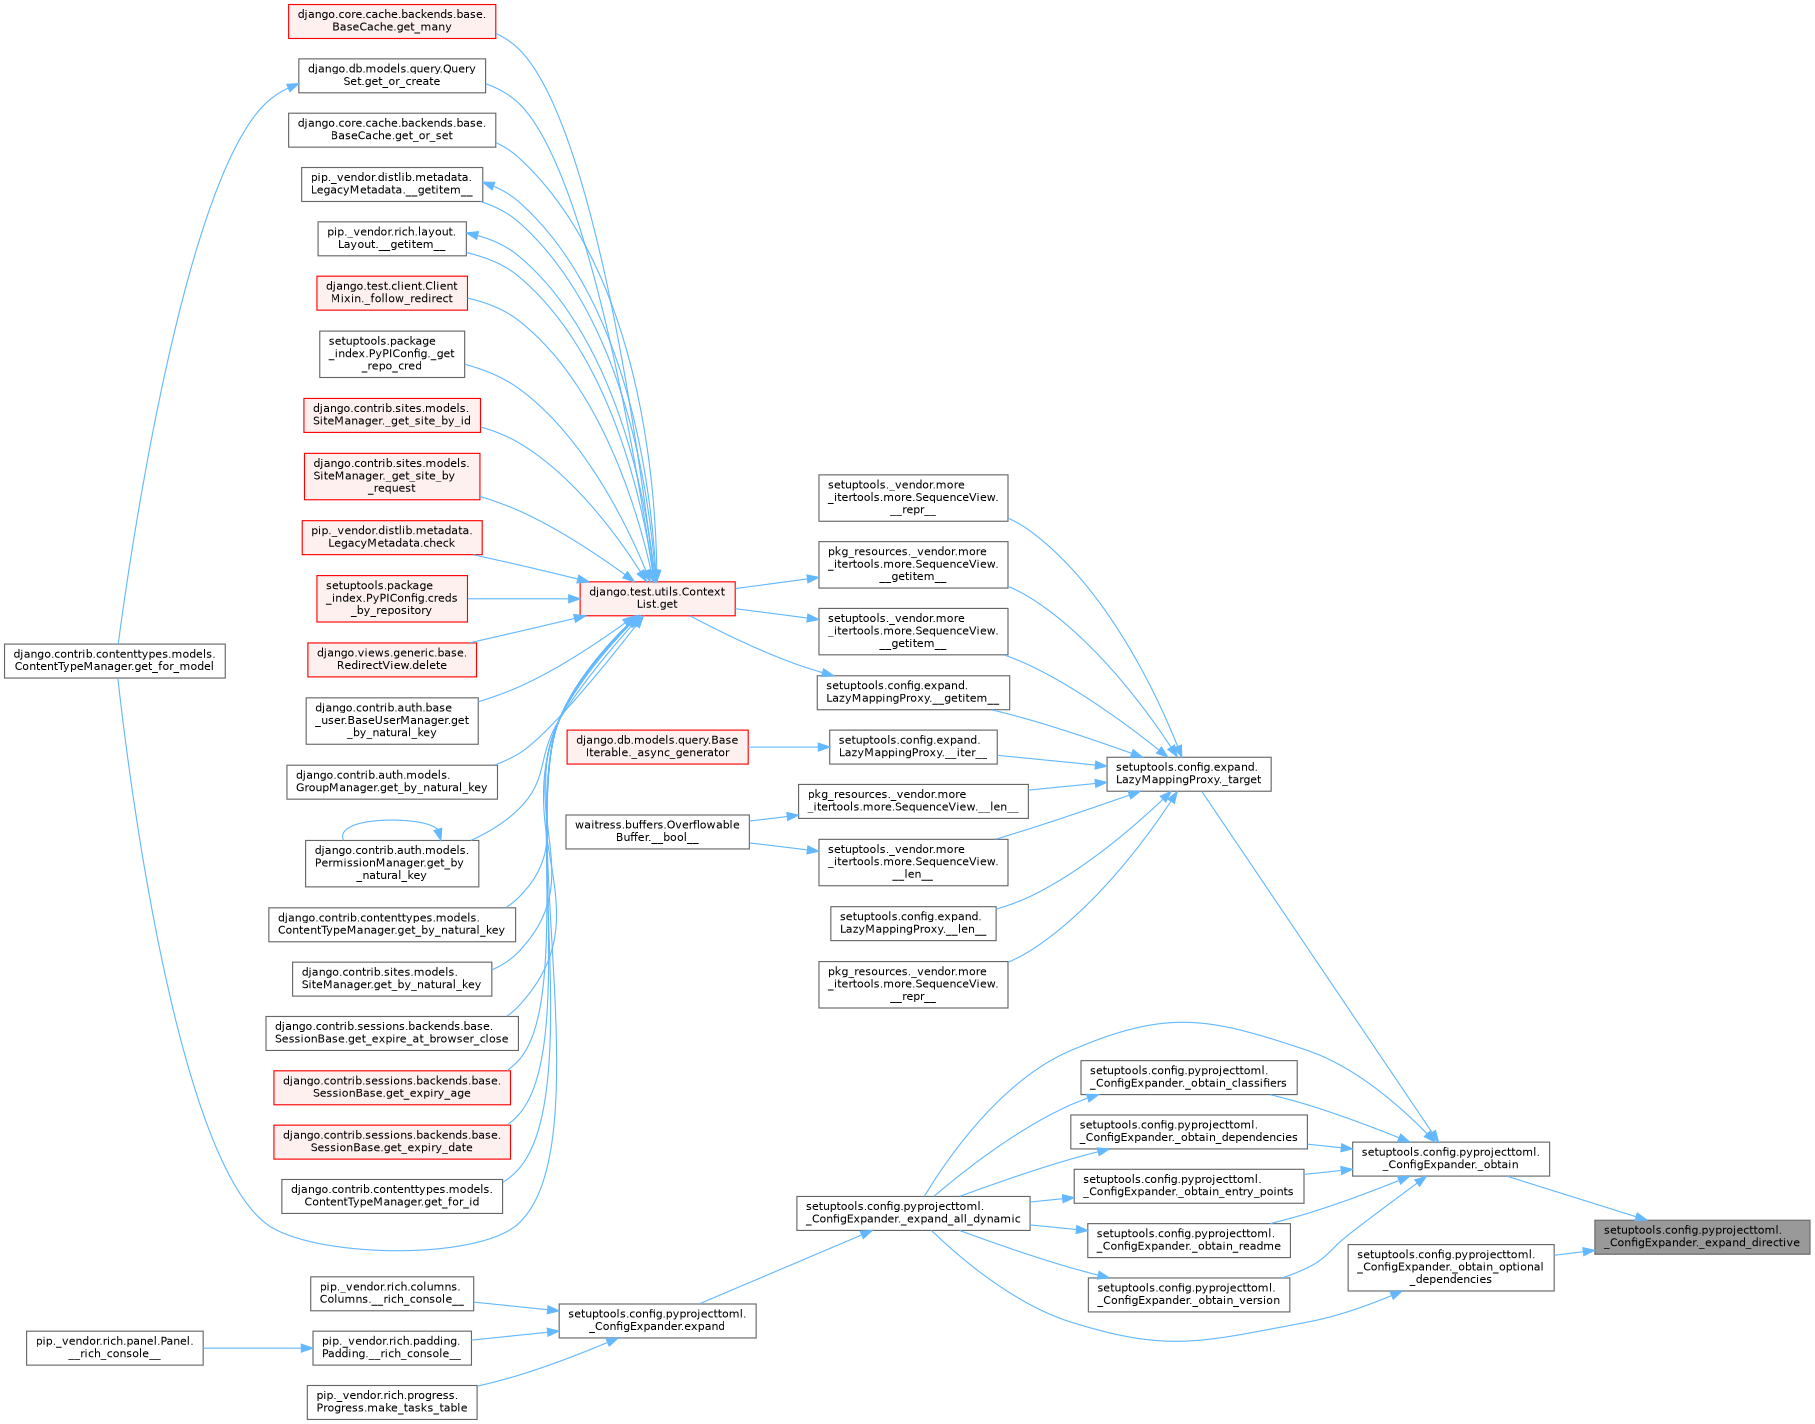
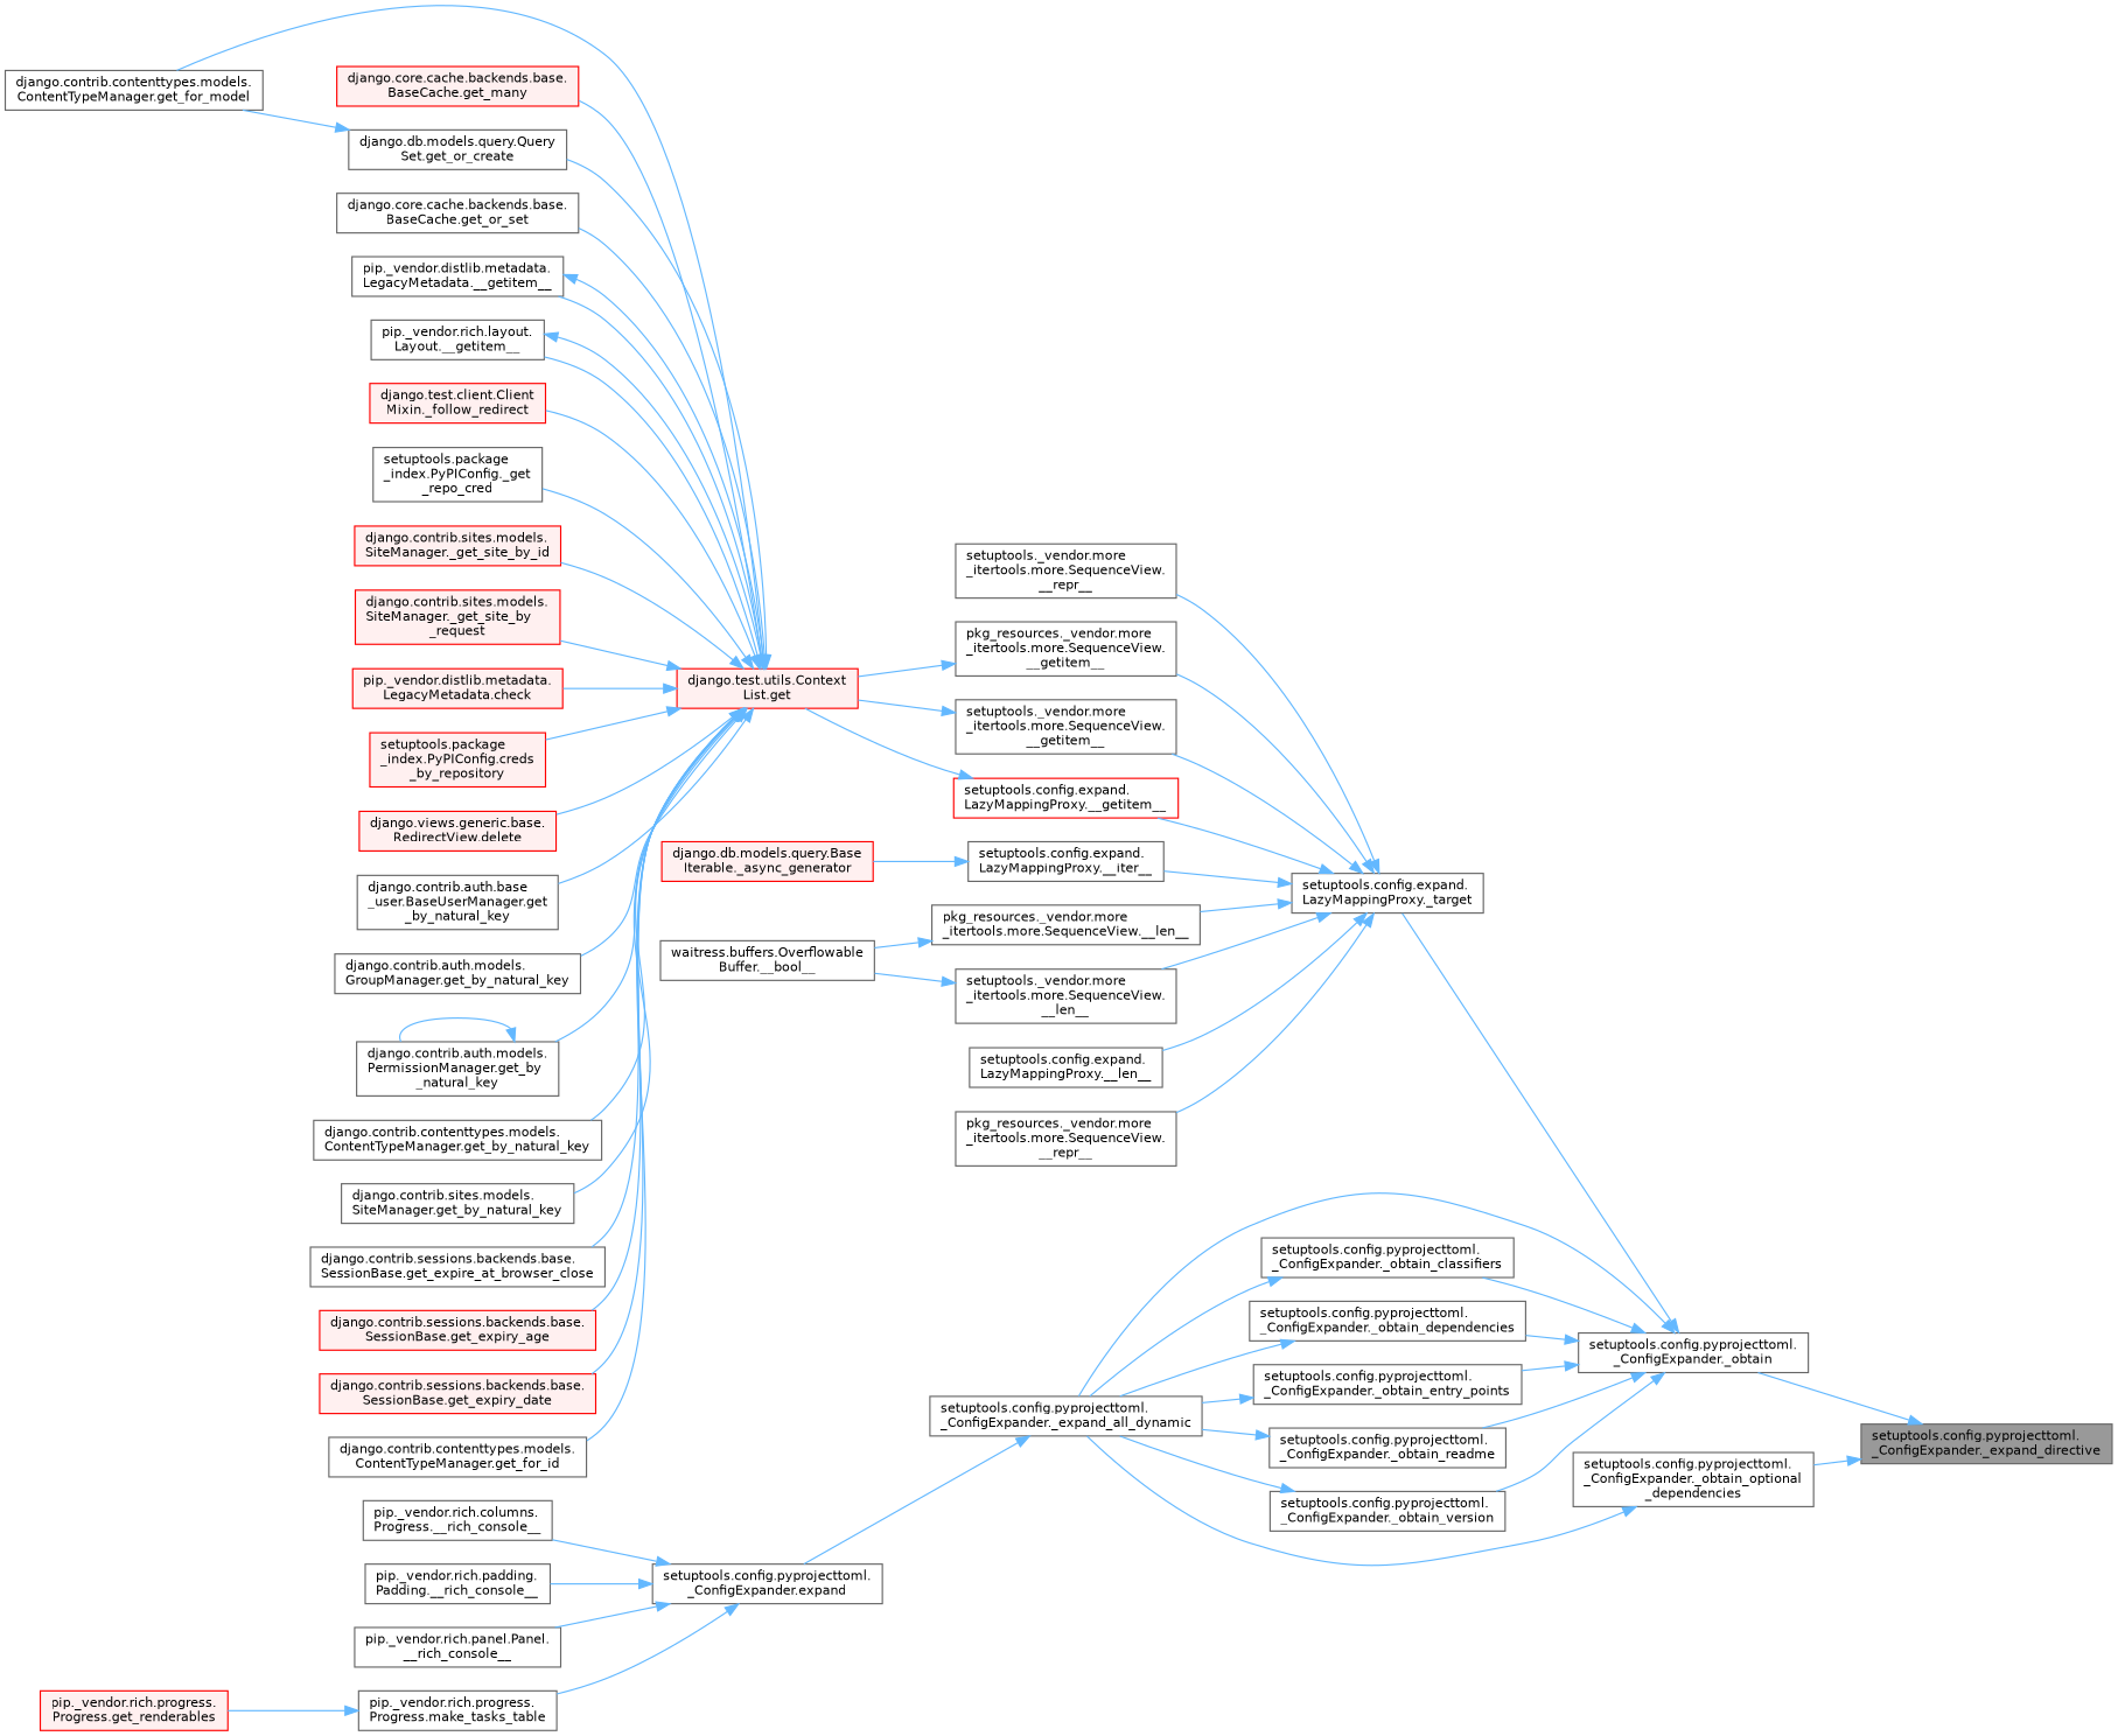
  digraph {
    rankdir=RL
    node [color=grey40 fillcolor=white fontname=Helvetica fontsize=10 shape=box style=filled]
    edge [color=steelblue1 dir=back fontname=Helvetica fontsize=10 labelfontname=Helvetica labelfontsize=10 style=solid]
    n1 [color=gray40 fillcolor=grey60 fontcolor=black height=0.2 label="setuptools.config.pyprojecttoml.\l_ConfigExpander._expand_directive" width=0.4]
    n2 [height=0.2 label="setuptools.config.pyprojecttoml.\l_ConfigExpander._obtain" width=0.4]
    n3 [height=0.2 label="setuptools.config.pyprojecttoml.\l_ConfigExpander._obtain_optional\l_dependencies" width=0.4]
    n4 [height=0.2 label="setuptools.config.pyprojecttoml.\l_ConfigExpander._expand_all_dynamic" width=0.4]
    n5 [height=0.2 label="setuptools.config.pyprojecttoml.\l_ConfigExpander._obtain_classifiers" width=0.4]
    n6 [height=0.2 label="setuptools.config.pyprojecttoml.\l_ConfigExpander._obtain_dependencies" width=0.4]
    n7 [height=0.2 label="setuptools.config.pyprojecttoml.\l_ConfigExpander._obtain_entry_points" width=0.4]
    n8 [height=0.2 label="setuptools.config.pyprojecttoml.\l_ConfigExpander._obtain_readme" width=0.4]
    n9 [height=0.2 label="setuptools.config.pyprojecttoml.\l_ConfigExpander._obtain_version" width=0.4]
    n10 [height=0.2 label="setuptools.config.expand.\lLazyMappingProxy._target" width=0.4]
    n11 [height=0.2 label="setuptools.config.pyprojecttoml.\l_ConfigExpander.expand" width=0.4]
    n12 [height=0.2 label="pkg_resources._vendor.more\l_itertools.more.SequenceView.\l__getitem__" width=0.4]
    n13 [height=0.2 label="setuptools._vendor.more\l_itertools.more.SequenceView.\l__getitem__" width=0.4]
-   n14 [height=0.2 label="setuptools.config.expand.\lLazyMappingProxy.__getitem__" width=0.4]
+   n14 [color=red height=0.2 label="setuptools.config.expand.\lLazyMappingProxy.__getitem__" width=0.4]
    n15 [height=0.2 label="setuptools.config.expand.\lLazyMappingProxy.__iter__" width=0.4]
    n16 [height=0.2 label="pkg_resources._vendor.more\l_itertools.more.SequenceView.__len__" width=0.4]
    n17 [height=0.2 label="setuptools._vendor.more\l_itertools.more.SequenceView.\l__len__" width=0.4]
    n18 [height=0.2 label="setuptools.config.expand.\lLazyMappingProxy.__len__" width=0.4]
    n19 [height=0.2 label="pkg_resources._vendor.more\l_itertools.more.SequenceView.\l__repr__" width=0.4]
    n20 [height=0.2 label="setuptools._vendor.more\l_itertools.more.SequenceView.\l__repr__" width=0.4]
-   n21 [height=0.2 label="pip._vendor.rich.columns.\lColumns.__rich_console__" width=0.4]
+   n21 [height=0.2 label="pip._vendor.rich.columns.\lProgress.__rich_console__" width=0.4]
    n22 [height=0.2 label="pip._vendor.rich.padding.\lPadding.__rich_console__" width=0.4]
    n23 [height=0.2 label="pip._vendor.rich.panel.Panel.\l__rich_console__" width=0.4]
    n24 [height=0.2 label="pip._vendor.rich.progress.\lProgress.make_tasks_table" width=0.4]
+   n25 [color=red fillcolor="#FFF0F0" height=0.2 label="pip._vendor.rich.progress.\lProgress.get_renderables" width=0.4]
    n26 [color=red fillcolor="#FFF0F0" height=0.2 label="django.test.utils.Context\lList.get" width=0.4]
    n27 [color=red fillcolor="#FFF0F0" height=0.2 label="django.db.models.query.Base\lIterable._async_generator" width=0.4]
    n28 [height=0.2 label="waitress.buffers.Overflowable\lBuffer.__bool__" width=0.4]
    n29 [height=0.2 label="pip._vendor.distlib.metadata.\lLegacyMetadata.__getitem__" width=0.4]
    n30 [height=0.2 label="pip._vendor.rich.layout.\lLayout.__getitem__" width=0.4]
    n31 [color=red fillcolor="#FFF0F0" height=0.2 label="django.test.client.Client\lMixin._follow_redirect" width=0.4]
    n32 [height=0.2 label="setuptools.package\l_index.PyPIConfig._get\l_repo_cred" width=0.4]
    n33 [color=red fillcolor="#FFF0F0" height=0.2 label="django.contrib.sites.models.\lSiteManager._get_site_by_id" width=0.4]
    n34 [color=red fillcolor="#FFF0F0" height=0.2 label="django.contrib.sites.models.\lSiteManager._get_site_by\l_request" width=0.4]
    n35 [color=red fillcolor="#FFF0F0" height=0.2 label="pip._vendor.distlib.metadata.\lLegacyMetadata.check" width=0.4]
    n36 [color=red fillcolor="#FFF0F0" height=0.2 label="setuptools.package\l_index.PyPIConfig.creds\l_by_repository" width=0.4]
    n37 [color=red fillcolor="#FFF0F0" height=0.2 label="django.views.generic.base.\lRedirectView.delete" width=0.4]
    n38 [height=0.2 label="django.contrib.auth.base\l_user.BaseUserManager.get\l_by_natural_key" width=0.4]
    n39 [height=0.2 label="django.contrib.auth.models.\lGroupManager.get_by_natural_key" width=0.4]
    n40 [height=0.2 label="django.contrib.auth.models.\lPermissionManager.get_by\l_natural_key" width=0.4]
    n41 [height=0.2 label="django.contrib.contenttypes.models.\lContentTypeManager.get_by_natural_key" width=0.4]
    n42 [height=0.2 label="django.contrib.sites.models.\lSiteManager.get_by_natural_key" width=0.4]
    n43 [height=0.2 label="django.contrib.sessions.backends.base.\lSessionBase.get_expire_at_browser_close" width=0.4]
    n44 [color=red fillcolor="#FFF0F0" height=0.2 label="django.contrib.sessions.backends.base.\lSessionBase.get_expiry_age" width=0.4]
    n45 [color=red fillcolor="#FFF0F0" height=0.2 label="django.contrib.sessions.backends.base.\lSessionBase.get_expiry_date" width=0.4]
    n46 [height=0.2 label="django.contrib.contenttypes.models.\lContentTypeManager.get_for_id" width=0.4]
    n47 [height=0.2 label="django.contrib.contenttypes.models.\lContentTypeManager.get_for_model" width=0.4]
    n48 [color=red fillcolor="#FFF0F0" height=0.2 label="django.core.cache.backends.base.\lBaseCache.get_many" width=0.4]
    n49 [height=0.2 label="django.db.models.query.Query\lSet.get_or_create" width=0.4]
    n50 [height=0.2 label="django.core.cache.backends.base.\lBaseCache.get_or_set" width=0.4]
    n1 -> n2
    n1 -> n3
    n2 -> n4
    n2 -> n5
    n2 -> n6
    n2 -> n7
    n2 -> n8
    n2 -> n9
    n2 -> n10
    n3 -> n4
    n4 -> n11
    n5 -> n4
    n6 -> n4
    n7 -> n4
    n8 -> n4
    n9 -> n4
    n10 -> n12
    n10 -> n13
    n10 -> n14
    n10 -> n15
    n10 -> n16
    n10 -> n17
    n10 -> n18
    n10 -> n19
    n10 -> n20
    n11 -> n21
    n11 -> n22
-   n22 -> n23
+   n11 -> n23
    n11 -> n24
    n12 -> n26
    n13 -> n26
    n14 -> n26
    n15 -> n27
    n16 -> n28
    n17 -> n28
+   n24 -> n25
    n26 -> n29
    n26 -> n30
    n26 -> n31
    n26 -> n32
    n26 -> n33
    n26 -> n34
    n26 -> n35
    n26 -> n36
    n26 -> n37
    n26 -> n38
    n26 -> n39
    n26 -> n40
    n26 -> n41
    n26 -> n42
    n26 -> n43
    n26 -> n44
    n26 -> n45
    n26 -> n46
    n26 -> n47
    n26 -> n48
    n26 -> n49
    n26 -> n50
    n29 -> n26
    n30 -> n26
    n40 -> n40
    n49 -> n47
  }
